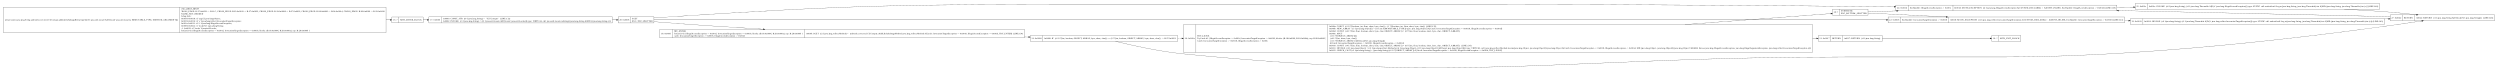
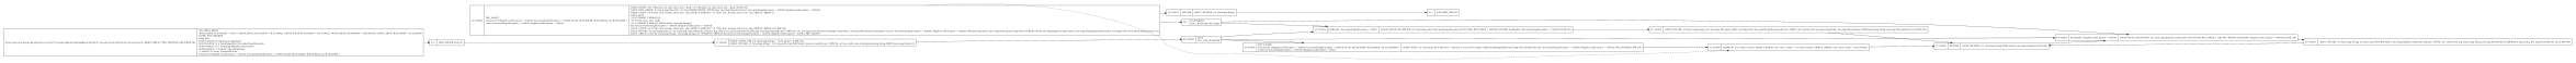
  digraph {
    fontname="Liberation Serif"
    rankdir=LR
    node [fontname="Liberation Serif" shape=record]
    edge [fontname="Liberation Serif"]
    n1 [label="{15\:\ ?|MTH_ENTER_BLOCK\l}"]
    n2 [label="{17\:\ 0x0000|0x0000: CONST_STR  (r0 I:java.lang.String) =  \"ICUCompat\"  (LINE:132)\l0x0002: INVOKE  (r1 I:java.lang.String) = (r5 I:java.util.Locale A[D('locale' java.util.Locale)]) type: VIRTUAL call: java.util.Locale.toString():java.lang.String A[MD:():java.lang.String (c)]\l}"]
    n3 [label="{28\:\ 0x0006|SGET\lEXC_TOP_SPLITTER\l}"]
    n4 [label="{18\:\ 0x0006|TRY_ENTER\lTryCatch #2 \{IllegalAccessException \-\> 0x001d, InvocationTargetException \-\> 0x0018, blocks: (B:18:0x0006, B:20:0x000a), top: B:28:0x0006 \}\lCatch: InvocationTargetException \-\> 0x0018, IllegalAccessException \-\> 0x001d\l|0x0006: SGET  (r2 I:java.lang.reflect.Method) =  androidx.core.text.ICUCompat.sAddLikelySubtagsMethod java.lang.reflect.Method A[Catch: InvocationTargetException \-\> 0x0018, IllegalAccessException \-\> 0x001d, TRY_ENTER] (LINE:134)\l}"]
    n5 [label="{24\:\ 0x001d|ExcHandler: IllegalAccessException \-\> 0x001d\l|0x001d: MOVE_EXCEPTION  (r2 I:java.lang.IllegalAccessException A[CUSTOM_DECLARE]) =  A[DONT_INLINE, ExcHandler: IllegalAccessException \-\> 0x001d] (LINE:138)\l}"]
    n6 [label="{22\:\ 0x0018|ExcHandler: InvocationTargetException \-\> 0x0018\l|0x0018: MOVE_EXCEPTION  (r2 I:java.lang.reflect.InvocationTargetException A[CUSTOM_DECLARE]) =  A[DONT_INLINE, ExcHandler: InvocationTargetException \-\> 0x0018] (LINE:141)\l}"]
    n7 [label="{19\:\ 0x0008|0x0008: IF  (r2 I:??[int, boolean, OBJECT, ARRAY, byte, short, char]) == (0 ??[int, boolean, OBJECT, ARRAY, byte, short, char])  \-\> B:27:0x0022 \l}"]
    n8 [label="{25\:\ 0x001e|0x001e: INVOKE  (r0 I:java.lang.String), (r2 I:java.lang.Throwable A[D('e' java.lang.IllegalAccessException)]) type: STATIC call: android.util.Log.w(java.lang.String, java.lang.Throwable):int A[MD:(java.lang.String, java.lang.Throwable):int (c)] (LINE:140)\l}"]
    n9 [label="{23\:\ 0x0019|0x0019: INVOKE  (r0 I:java.lang.String), (r2 I:java.lang.Throwable A[D('e' java.lang.reflect.InvocationTargetException)]) type: STATIC call: android.util.Log.w(java.lang.String, java.lang.Throwable):int A[MD:(java.lang.String, java.lang.Throwable):int (c)] (LINE:143)\l}"]
    n10 [label="{20\:\ 0x000a|TRY_LEAVE\lTryCatch #2 \{IllegalAccessException \-\> 0x001d, InvocationTargetException \-\> 0x0018, blocks: (B:18:0x0006, B:20:0x000a), top: B:28:0x0006 \}\lCatch: InvocationTargetException \-\> 0x0018, IllegalAccessException \-\> 0x001d\l|0x000a: CONST  (r3 I:??[boolean, int, float, short, byte, char]) = (1 ??[boolean, int, float, short, byte, char])  (LINE:135)\l0x000b: NEW_ARRAY  (r3 I:java.lang.Object[]) = (r3 I:int A[IMMUTABLE_TYPE]) type: java.lang.Object[] A[Catch: InvocationTargetException \-\> 0x0018, IllegalAccessException \-\> 0x001d]\l0x000d: CONST  (r4 I:??[int, float, boolean, short, byte, char, OBJECT, ARRAY]) = (0 ??[int, float, boolean, short, byte, char, OBJECT, ARRAY]) \l0x000e: APUT  \l  (r3 I:??[OBJECT, ARRAY][])\l  (r4 I:??[int, short, byte, char])\l  (r1 I:??[OBJECT, ARRAY] A[D('localeStr' java.lang.String)])\l A[Catch: InvocationTargetException \-\> 0x0018, IllegalAccessException \-\> 0x001d]\l0x0010: CONST  (r4 I:??[int, float, boolean, short, byte, char, OBJECT, ARRAY]) = (0 ??[int, float, boolean, short, byte, char, OBJECT, ARRAY])  (LINE:136)\l0x0011: INVOKE  (r2 I:java.lang.Object) = (r2 I:java.lang.reflect.Method), (r4 I:java.lang.Object), (r3 I:java.lang.Object[] A[D('args' java.lang.Object[])]) type: VIRTUAL call: java.lang.reflect.Method.invoke(java.lang.Object, java.lang.Object[]):java.lang.Object A[Catch: InvocationTargetException \-\> 0x0018, IllegalAccessException \-\> 0x001d, MD:(java.lang.Object, java.lang.Object[]):java.lang.Object VARARG throws java.lang.IllegalAccessException, java.lang.IllegalArgumentException, java.lang.reflect.InvocationTargetException (c)]\l0x0015: CHECK_CAST (r2 I:java.lang.String) = (java.lang.String) (r2 I:??[OBJECT, ARRAY]) A[Catch: InvocationTargetException \-\> 0x0018, IllegalAccessException \-\> 0x001d, TRY_LEAVE]\l}"]
    n11 [label="{27\:\ 0x0022|RETURN\l|0x0022: RETURN  (r1 I:java.lang.String A[D('localeStr' java.lang.String)])  (LINE:146)\l}"]
    n12 [label="{21\:\ 0x0017|RETURN\l|0x0017: RETURN  (r2 I:java.lang.String) \l}"]
    n13 [label="{29\:\ ?|SYNTHETIC\lEXC_BOTTOM_SPLITTER\l}"]
    n14 [label="{16\:\ ?|MTH_EXIT_BLOCK\l}"]
    n15 [label="{private static java.lang.String androidx.core.text.ICUCompat.addLikelySubtagsBelowApi21((r5 I:java.util.Locale A[D('locale' java.util.Locale), IMMUTABLE_TYPE, METHOD_ARGUMENT]))  | USE_LINES_HINTS\lCROSS_EDGE: B:27:0x0022 \-\> B:16:?, CROSS_EDGE: B:23:0x0019 \-\> B:27:0x0022, CROSS_EDGE: B:19:0x0008 \-\> B:27:0x0022, CROSS_EDGE: B:28:0x0006 \-\> B:24:0x001d, CROSS_EDGE: B:28:0x0006 \-\> B:22:0x0018\lINLINE_NOT_NEEDED\lDebug Info:\l  0x0010\-0x0018: r3 'args' [Ljava\/lang\/Object;\l  0x0019\-0x001d: r2 'e' Ljava\/lang\/reflect\/InvocationTargetException;\l  0x001e\-0x0021: r2 'e' Ljava\/lang\/IllegalAccessException;\l  0x0006\-0x0022: r1 'localeStr' Ljava\/lang\/String;\l  \-1 \-0x0022: r5 'locale' Ljava\/util\/Locale;\lTryCatch #2 \{IllegalAccessException \-\> 0x001d, InvocationTargetException \-\> 0x0018, blocks: (B:18:0x0006, B:20:0x000a), top: B:28:0x0006 \}\l}"]
    n1 -> n2
    n2 -> n3
    n3 -> n4
    n3 -> n5
    n3 -> n6
    n4 -> n7
    n5 -> n8
    n6 -> n9
-   n7 -> n10 [style=dashed]
+   n10 -> n7 [style=dashed]
    n7 -> n11
    n8 -> n11
    n9 -> n11
    n10 -> n12
    n10 -> n13
    n11 -> n5
    n12 -> n14
    n13 -> n5
    n13 -> n6
    n15 -> n1
  }
